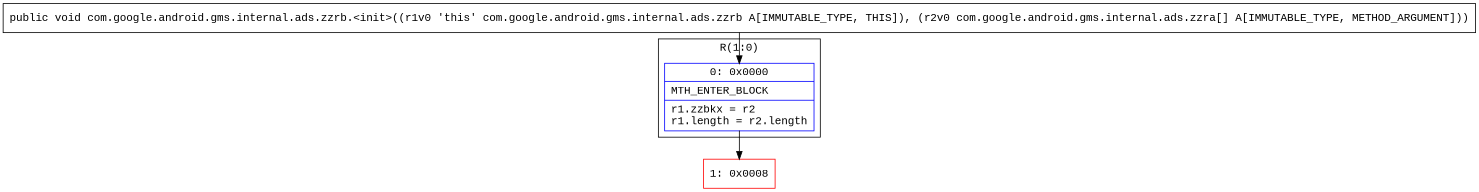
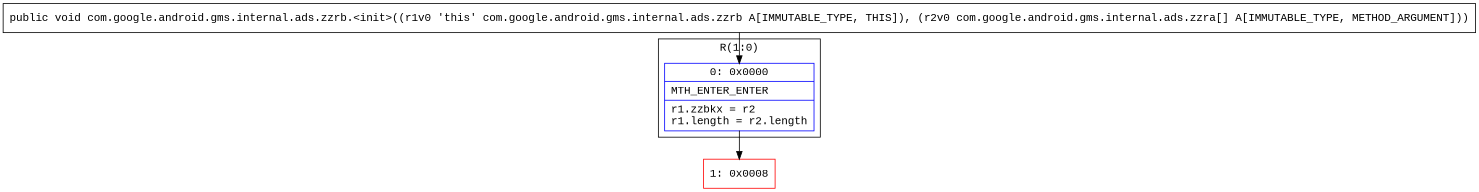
  digraph {
    fontname="Liberation Mono"
    node [shape=record fontname="Liberation Mono"]
    edge [fontname="Liberation Mono"]
-   n1 [color=blue label="{0\:\ 0x0000|MTH_ENTER_BLOCK\l|r1.zzbkx = r2\lr1.length = r2.length\l}"]
+   n1 [color=blue label="{0\:\ 0x0000|MTH_ENTER_ENTER\l|r1.zzbkx = r2\lr1.length = r2.length\l}"]
    n2 [color=red label="{1\:\ 0x0008}"]
    n3 [label="{public void com.google.android.gms.internal.ads.zzrb.\<init\>((r1v0 'this' com.google.android.gms.internal.ads.zzrb A[IMMUTABLE_TYPE, THIS]), (r2v0 com.google.android.gms.internal.ads.zzra[] A[IMMUTABLE_TYPE, METHOD_ARGUMENT])) }"]
    subgraph cluster_1 {
      label="R(1:0)"
      n1
    }
    n1 -> n2
    n3 -> n1
  }
